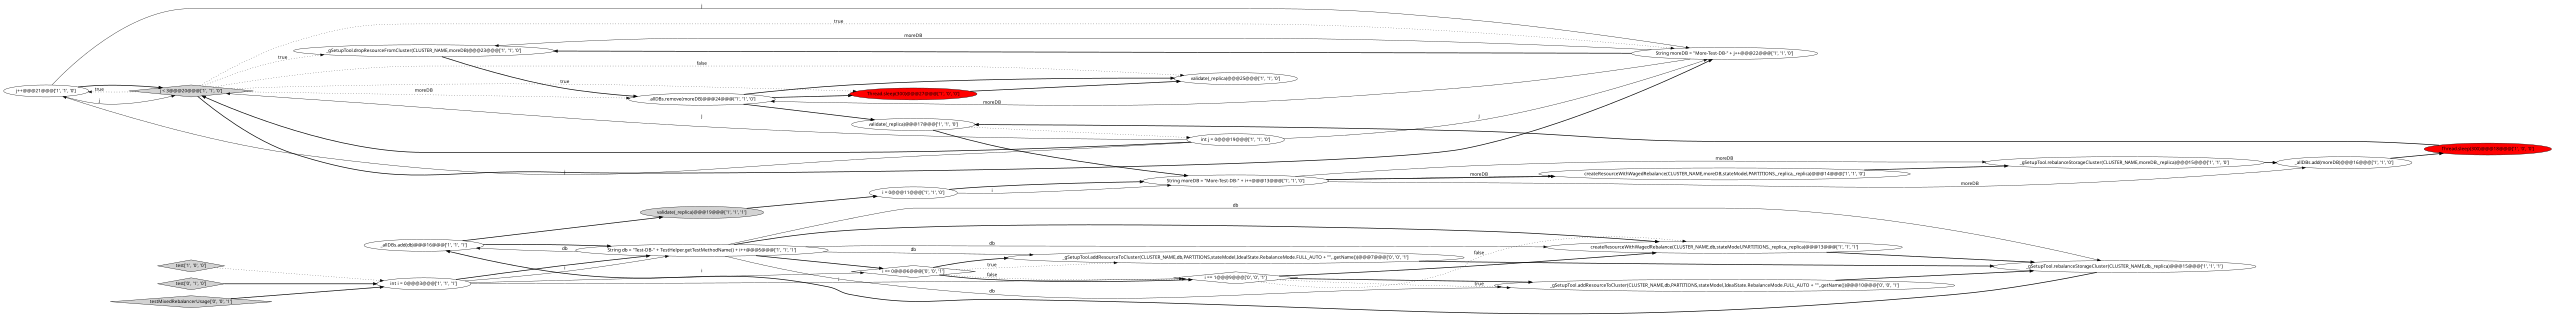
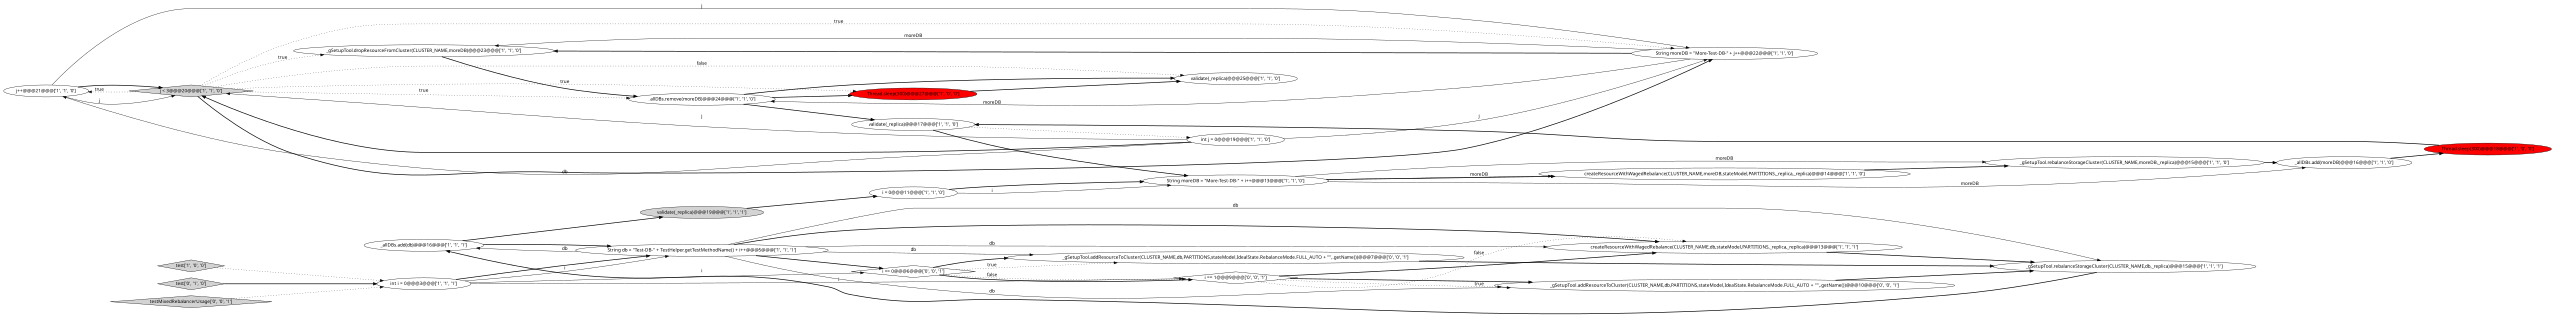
  digraph {
    fontname="Noto Sans"
    rankdir=LR
    node [fillcolor=white fontname="Noto Sans" shape=ellipse style=filled]
    edge [fontname="Noto Sans" style=bold]
    n1 [label="j++@@@21@@@['1', '1', '0']"]
    n2 [fillcolor=lightgray label="j < 3@@@20@@@['1', '1', '0']" shape=diamond]
    n3 [label="String moreDB = \"More-Test-DB-\" + j++@@@22@@@['1', '1', '0']"]
    n4 [label="_allDBs.remove(moreDB)@@@24@@@['1', '1', '0']"]
    n5 [fillcolor=red label="Thread.sleep(300)@@@27@@@['1', '0', '0']"]
    n6 [label="validate(_replica)@@@25@@@['1', '1', '0']"]
    n7 [label="_gSetupTool.dropResourceFromCluster(CLUSTER_NAME,moreDB)@@@23@@@['1', '1', '0']"]
    n8 [label="validate(_replica)@@@17@@@['1', '1', '0']"]
    n9 [label="_allDBs.add(moreDB)@@@16@@@['1', '1', '0']"]
    n10 [fillcolor=red label="Thread.sleep(300)@@@18@@@['1', '0', '0']"]
    n11 [label="String moreDB = \"More-Test-DB-\" + i++@@@13@@@['1', '1', '0']"]
    n12 [label="int j = 0@@@19@@@['1', '1', '0']"]
    n13 [label="i == 1@@@9@@@['0', '0', '1']" shape=diamond]
    n14 [label="_gSetupTool.addResourceToCluster(CLUSTER_NAME,db,PARTITIONS,stateModel,IdealState.RebalanceMode.FULL_AUTO + \"\",.getName())@@@10@@@['0', '0', '1']"]
    n15 [label="createResourceWithWagedRebalance(CLUSTER_NAME,db,stateModel,PARTITIONS,_replica,_replica)@@@13@@@['1', '1', '1']"]
    n16 [label="_gSetupTool.rebalanceStorageCluster(CLUSTER_NAME,db,_replica)@@@15@@@['1', '1', '1']"]
    n17 [label="i = 0@@@11@@@['1', '1', '0']"]
    n18 [label="_gSetupTool.rebalanceStorageCluster(CLUSTER_NAME,moreDB,_replica)@@@15@@@['1', '1', '0']"]
    n19 [label="createResourceWithWagedRebalance(CLUSTER_NAME,moreDB,stateModel,PARTITIONS,_replica,_replica)@@@14@@@['1', '1', '0']"]
    n20 [label="i == 0@@@6@@@['0', '0', '1']" shape=diamond]
    n21 [label="_gSetupTool.addResourceToCluster(CLUSTER_NAME,db,PARTITIONS,stateModel,IdealState.RebalanceMode.FULL_AUTO + \"\",.getName())@@@7@@@['0', '0', '1']"]
    n22 [label="_allDBs.add(db)@@@16@@@['1', '1', '1']"]
    n23 [label="String db = \"Test-DB-\" + TestHelper.getTestMethodName() + i++@@@5@@@['1', '1', '1']"]
    n24 [fillcolor=lightgray label="validate(_replica)@@@19@@@['1', '1', '1']"]
    n25 [label="int i = 0@@@3@@@['1', '1', '1']"]
    n26 [fillcolor=lightgray label="test['0', '1', '0']" shape=diamond]
    n27 [fillcolor=lightgray label="testMixedRebalancerUsage['0', '0', '1']" shape=diamond]
    n28 [fillcolor=lightgray label="test['1', '0', '0']" shape=diamond]
    n1 -> n2 [label=j style=solid]
    n1 -> n2
    n1 -> n3 [label=j style=solid]
    n2 -> n1 [label=true style=dotted]
    n2 -> n3
    n2 -> n3 [label=true style=dotted]
-   n2 -> n4 [label=moreDB style=dotted]
+   n2 -> n4 [label=true style=dotted]
    n2 -> n5 [label=true style=dotted]
    n2 -> n6 [label=false style=dotted]
    n2 -> n7 [label=true style=dotted]
    n3 -> n4 [label=moreDB style=solid]
    n3 -> n7 [label=moreDB style=solid]
    n3 -> n7
    n4 -> n5
    n4 -> n6
    n4 -> n8
    n5 -> n6
    n7 -> n4
    n8 -> n11
    n8 -> n12 [style=dotted]
    n9 -> n10
    n10 -> n8
    n11 -> n9 [label=moreDB style=solid]
    n11 -> n18 [label=moreDB style=solid]
    n11 -> n19 [label=moreDB style=solid]
    n11 -> n19
-   n12 -> n1 [label=j style=solid]
+   n12 -> n1 [label=db style=solid]
    n12 -> n2 [label=j style=solid]
    n12 -> n2
    n12 -> n3 [label=j style=solid]
    n13 -> n14 [label=true style=dotted]
    n13 -> n14
    n13 -> n15
    n13 -> n15 [label=false style=dotted]
    n14 -> n16
    n15 -> n16
    n16 -> n22
    n17 -> n11
    n17 -> n11 [label=i style=solid]
    n18 -> n9
    n19 -> n18
    n20 -> n13 [label=false style=dotted]
    n20 -> n13
    n20 -> n21
    n20 -> n21 [label=true style=dotted]
    n21 -> n16
    n22 -> n23
    n22 -> n24
    n23 -> n14 [label=db style=solid]
    n23 -> n15
    n23 -> n15 [label=db style=solid]
    n23 -> n16 [label=db style=solid]
    n23 -> n20
    n23 -> n21 [label=db style=solid]
    n23 -> n22 [label=db style=solid]
    n24 -> n17
    n25 -> n13 [label=i style=solid]
    n25 -> n20 [label=i style=solid]
    n25 -> n23 [label=i style=solid]
    n25 -> n23
    n26 -> n25
-   n27 -> n25
+   n27 -> n25 [style=dotted]
    n28 -> n25 [style=dotted]
  }
